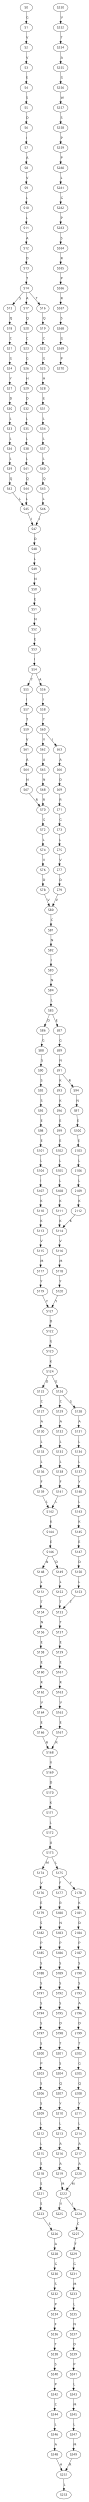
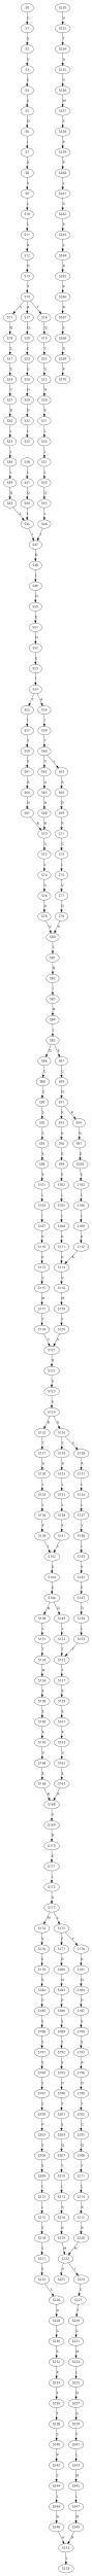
  strict digraph {
    fontname=Ubuntu
    node [fontname=Ubuntu]
    edge [fontname=Ubuntu]
    S0
    S1
    S2
    S3
    S4
    S5
    S6
    S7
    S8
    S9
    S10
    S11
    S12
    S13
    S14
    S15
    S16
    S17
    S18
    S19
    S20
    S21
    S22
    S23
    S24
    S25
    S26
    S27
    S28
    S29
    S30
    S31
    S32
    S33
    S34
    S35
    S36
    S37
    S38
    S39
    S40
    S41
    S42
    S43
    S44
    S45
    S46
    S47
    S48
    S49
    S50
    S51
    S52
    S53
    S54
    S55
    S56
    S57
    S58
    S59
    S60
    S61
    S62
    S63
    S64
    S65
    S66
    S67
    S68
    S69
    S70
    S71
    S72
    S73
    S74
    S75
    S76
    S77
    S78
    S79
    S80
    S81
    S82
    S83
    S84
    S85
    S86
    S87
    S88
    S89
    S90
    S91
    S92
    S93
    S94
    S95
    S96
    S97
    S98
    S99
    S100
    S101
    S102
    S103
    S104
    S105
    S106
    S107
    S108
    S109
    S110
    S111
    S112
    S113
    S114
    S115
    S116
    S117
    S118
    S119
    S120
    S121
    S122
    S123
    S124
    S125
    S126
    S127
    S128
    S129
    S130
    S131
    S132
    S133
    S134
    S135
    S136
    S137
    S138
    S139
    S140
    S141
    S142
    S143
    S144
    S145
    S146
    S147
    S148
    S149
    S150
    S151
    S152
    S153
    S154
    S155
    S156
    S157
    S158
    S159
    S160
    S161
    S162
    S163
    S164
    S165
    S166
    S167
    S168
    S169
    S170
    S171
    S172
    S173
    S174
    S175
    S176
    S177
    S178
    S179
    S180
    S181
    S182
    S183
    S184
    S185
    S186
    S187
    S188
    S189
    S190
    S191
    S192
    S193
    S194
    S195
    S196
    S197
    S198
    S199
    S200
    S201
    S202
    S203
    S204
    S205
    S206
    S207
    S208
    S209
    S210
    S211
    S212
    S213
    S214
    S215
    S216
    S217
    S218
    S219
    S220
    S221
    S222
    S223
    S224
    S225
    S226
    S227
    S228
    S229
    S230
    S231
    S232
    S233
    S234
    S235
    S236
    S237
    S238
    S239
    S240
    S241
    S242
    S243
    S244
    S245
    S246
    S247
    S248
    S249
    S251
    S250
    S252
    S253
    S254
    S255
    S256
    S257
    S258
    S259
    S260
    S261
    S262
    S263
    S264
    S265
    S266
    S267
    S268
    S269
    S270
    S0 -> S1 [label=G]
    S1 -> S2 [label=V]
    S2 -> S3 [label=V]
    S3 -> S4 [label=E]
    S4 -> S5 [label=S]
    S5 -> S6 [label=D]
    S6 -> S7 [label=I]
    S7 -> S8 [label=A]
    S8 -> S9 [label=V]
    S9 -> S10 [label=L]
    S10 -> S11 [label=L]
    S11 -> S12 [label=A]
    S12 -> S13 [label=D]
    S13 -> S14 [label=T]
    S14 -> S15 [label=S]
    S14 -> S16 [label=T]
    S14 -> S17 [label=A]
    S15 -> S18 [label=Q]
    S16 -> S19 [label=Q]
    S17 -> S20 [label=Q]
    S18 -> S21 [label=C]
    S19 -> S22 [label=C]
    S20 -> S23 [label=C]
    S21 -> S24 [label=G]
    S22 -> S25 [label=G]
    S23 -> S26 [label=G]
    S24 -> S27 [label=Y]
    S25 -> S28 [label=H]
    S26 -> S29 [label=H]
    S27 -> S30 [label=D]
    S28 -> S31 [label=E]
    S29 -> S32 [label=D]
    S30 -> S33 [label=L]
    S31 -> S34 [label=L]
    S32 -> S35 [label=L]
    S33 -> S36 [label=L]
    S34 -> S37 [label=L]
-   S35 -> S38 [label=L]
    S36 -> S39 [label=L]
    S37 -> S40 [label=L]
    S38 -> S41 [label=L]
    S39 -> S42 [label=Q]
    S40 -> S43 [label=Q]
    S41 -> S44 [label=Q]
    S42 -> S45 [label=L]
    S43 -> S46 [label=L]
    S44 -> S45 [label=L]
    S45 -> S47 [label=I]
    S46 -> S47 [label=I]
    S47 -> S48 [label=D]
    S48 -> S49 [label=L]
    S49 -> S50 [label=N]
    S50 -> S51 [label=E]
    S51 -> S52 [label=N]
    S52 -> S53 [label=E]
    S53 -> S54 [label=I]
    S54 -> S55 [label=T]
    S54 -> S56 [label=A]
    S55 -> S57 [label=I]
    S56 -> S58 [label=I]
    S57 -> S59 [label=T]
    S58 -> S60 [label=T]
    S59 -> S61 [label=V]
    S60 -> S62 [label=V]
    S60 -> S63 [label=I]
    S61 -> S64 [label=A]
    S62 -> S65 [label=A]
    S63 -> S66 [label=A]
    S64 -> S67 [label=N]
    S65 -> S68 [label=N]
    S66 -> S69 [label=D]
    S67 -> S70 [label=R]
    S68 -> S70 [label=R]
    S69 -> S71 [label=R]
    S70 -> S72 [label=G]
    S71 -> S73 [label=G]
    S72 -> S74 [label=L]
    S73 -> S75 [label=L]
    S74 -> S76 [label=V]
    S75 -> S77 [label=V]
    S76 -> S78 [label=D]
    S77 -> S79 [label=D]
    S78 -> S80 [label=V]
    S79 -> S80 [label=V]
    S80 -> S81 [label=C]
    S81 -> S82 [label=N]
    S82 -> S83 [label=I]
    S83 -> S84 [label=N]
    S84 -> S85 [label=L]
    S85 -> S86 [label=D]
    S85 -> S87 [label=E]
    S86 -> S88 [label=G]
    S87 -> S89 [label=G]
    S88 -> S90 [label=S]
    S89 -> S91 [label=N]
    S90 -> S92 [label=S]
    S91 -> S93 [label=K]
    S91 -> S94 [label=R]
    S92 -> S95 [label=S]
    S93 -> S96 [label=K]
    S94 -> S97 [label=N]
    S95 -> S98 [label=E]
    S96 -> S99 [label=E]
    S97 -> S100 [label=E]
    S98 -> S101 [label=E]
    S99 -> S102 [label=E]
    S100 -> S103 [label=E]
    S101 -> S104 [label=L]
    S102 -> S105 [label=L]
    S103 -> S106 [label=L]
    S104 -> S107 [label=I]
    S105 -> S108 [label=L]
    S106 -> S109 [label=L]
    S107 -> S110 [label=K]
    S108 -> S111 [label=K]
    S109 -> S112 [label=K]
    S110 -> S113 [label=K]
    S111 -> S114 [label=K]
    S112 -> S114 [label=K]
    S113 -> S115 [label=V]
    S114 -> S116 [label=V]
    S115 -> S117 [label=M]
    S116 -> S118 [label=M]
    S117 -> S119 [label=Y]
    S118 -> S120 [label=Y]
    S119 -> S121 [label=Y]
    S120 -> S121 [label=Y]
    S121 -> S122 [label=D]
    S122 -> S123 [label=G]
    S123 -> S124 [label=K]
    S124 -> S125 [label=D]
    S124 -> S126 [label=E]
    S125 -> S127 [label=C]
    S126 -> S128 [label=S]
    S126 -> S129 [label=C]
    S127 -> S130 [label=A]
    S128 -> S131 [label=A]
    S129 -> S132 [label=A]
    S130 -> S133 [label=L]
    S131 -> S134 [label=L]
    S132 -> S135 [label=L]
    S133 -> S136 [label=L]
    S134 -> S137 [label=L]
    S135 -> S138 [label=L]
    S136 -> S139 [label=F]
    S137 -> S140 [label=Y]
    S138 -> S141 [label=F]
    S139 -> S142 [label=L]
    S140 -> S143 [label=L]
    S141 -> S142 [label=L]
    S142 -> S144 [label=K]
    S143 -> S145 [label=K]
    S144 -> S146 [label=E]
    S145 -> S147 [label=E]
    S146 -> S148 [label=N]
    S146 -> S149 [label=D]
    S147 -> S150 [label=D]
    S148 -> S151 [label=L]
    S149 -> S152 [label=L]
    S150 -> S153 [label=L]
    S151 -> S154 [label=T]
    S152 -> S155 [label=T]
    S153 -> S155 [label=T]
    S154 -> S156 [label=N]
    S155 -> S157 [label=T]
    S156 -> S158 [label=E]
    S157 -> S159 [label=E]
    S158 -> S160 [label=E]
    S159 -> S161 [label=E]
    S160 -> S162 [label=K]
    S161 -> S163 [label=K]
    S162 -> S164 [label=V]
    S163 -> S165 [label=V]
    S164 -> S166 [label=E]
    S165 -> S167 [label=E]
    S166 -> S168 [label=R]
    S167 -> S168 [label=R]
    S168 -> S169 [label=V]
    S169 -> S170 [label=D]
    S170 -> S171 [label=K]
    S171 -> S172 [label=L]
    S172 -> S173 [label=A]
    S173 -> S174 [label=M]
    S173 -> S175 [label=L]
    S174 -> S176 [label=V]
    S175 -> S177 [label=F]
    S175 -> S178 [label=Y]
    S176 -> S179 [label=E]
    S177 -> S180 [label=R]
    S178 -> S181 [label=K]
    S179 -> S182 [label=S]
    S180 -> S183 [label=N]
    S181 -> S184 [label=D]
    S182 -> S185 [label=P]
    S183 -> S186 [label=P]
    S184 -> S187 [label=P]
    S185 -> S188 [label=S]
    S186 -> S189 [label=S]
    S187 -> S190 [label=S]
    S188 -> S191 [label=S]
    S189 -> S192 [label=S]
    S190 -> S193 [label=S]
    S191 -> S194 [label=S]
    S192 -> S195 [label=S]
    S193 -> S196 [label=A]
    S194 -> S197 [label=S]
    S195 -> S198 [label=D]
    S196 -> S199 [label=D]
    S197 -> S200 [label=S]
    S198 -> S201 [label=T]
    S199 -> S202 [label=T]
    S200 -> S203 [label=P]
    S201 -> S204 [label=S]
    S202 -> S205 [label=G]
    S203 -> S206 [label=S]
    S204 -> S207 [label=Q]
    S205 -> S208 [label=Q]
    S206 -> S209 [label=S]
    S207 -> S210 [label=Y]
    S208 -> S211 [label=Y]
    S209 -> S212 [label=L]
    S210 -> S213 [label=L]
    S211 -> S214 [label=L]
    S212 -> S215 [label=L]
    S213 -> S216 [label=A]
    S214 -> S217 [label=A]
    S215 -> S218 [label=S]
    S216 -> S219 [label=A]
    S217 -> S220 [label=A]
    S218 -> S221 [label=S]
    S219 -> S222 [label=M]
    S220 -> S222 [label=M]
    S221 -> S223 [label=S]
    S222 -> S224 [label=I]
    S222 -> S225 [label=V]
    S223 -> S226 [label=S]
    S224 -> S227 [label=C]
    S226 -> S228 [label=A]
    S227 -> S229 [label=F]
    S228 -> S230 [label=G]
    S229 -> S231 [label=G]
    S230 -> S232 [label=S]
    S231 -> S233 [label=M]
    S232 -> S234 [label=P]
    S233 -> S235 [label=L]
    S234 -> S236 [label=F]
    S235 -> S237 [label=N]
    S236 -> S238 [label=T]
    S237 -> S239 [label=D]
    S238 -> S240 [label=S]
    S239 -> S241 [label=P]
    S240 -> S242 [label=P]
    S241 -> S243 [label=L]
    S242 -> S244 [label=C]
    S243 -> S245 [label=M]
    S244 -> S246 [label=L]
    S245 -> S247 [label=L]
    S246 -> S248 [label=A]
    S247 -> S249 [label=M]
    S248 -> S251 [label=A]
    S249 -> S251 [label=R]
    S251 -> S253 [label=L]
    S250 -> S252 [label=V]
    S252 -> S254 [label=T]
    S254 -> S255 [label=A]
    S255 -> S256 [label=G]
    S256 -> S257 [label=W]
    S257 -> S258 [label=S]
    S258 -> S259 [label=P]
    S259 -> S260 [label=P]
    S260 -> S261 [label=L]
    S261 -> S262 [label=G]
    S262 -> S263 [label=P]
    S263 -> S264 [label=S]
    S264 -> S265 [label=R]
    S265 -> S266 [label=P]
    S266 -> S267 [label=R]
    S267 -> S268 [label=S]
    S268 -> S269 [label=G]
    S269 -> S270 [label=P]
  }
